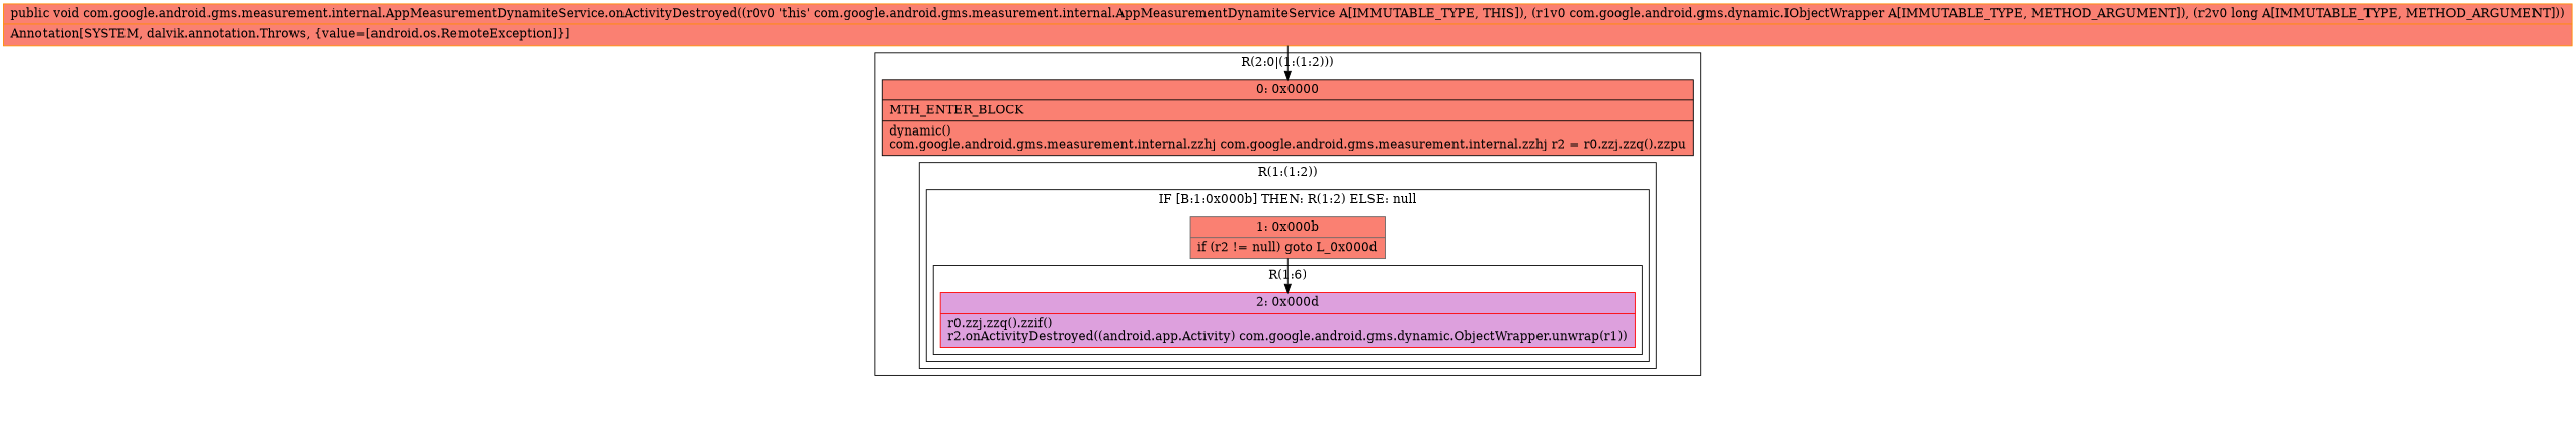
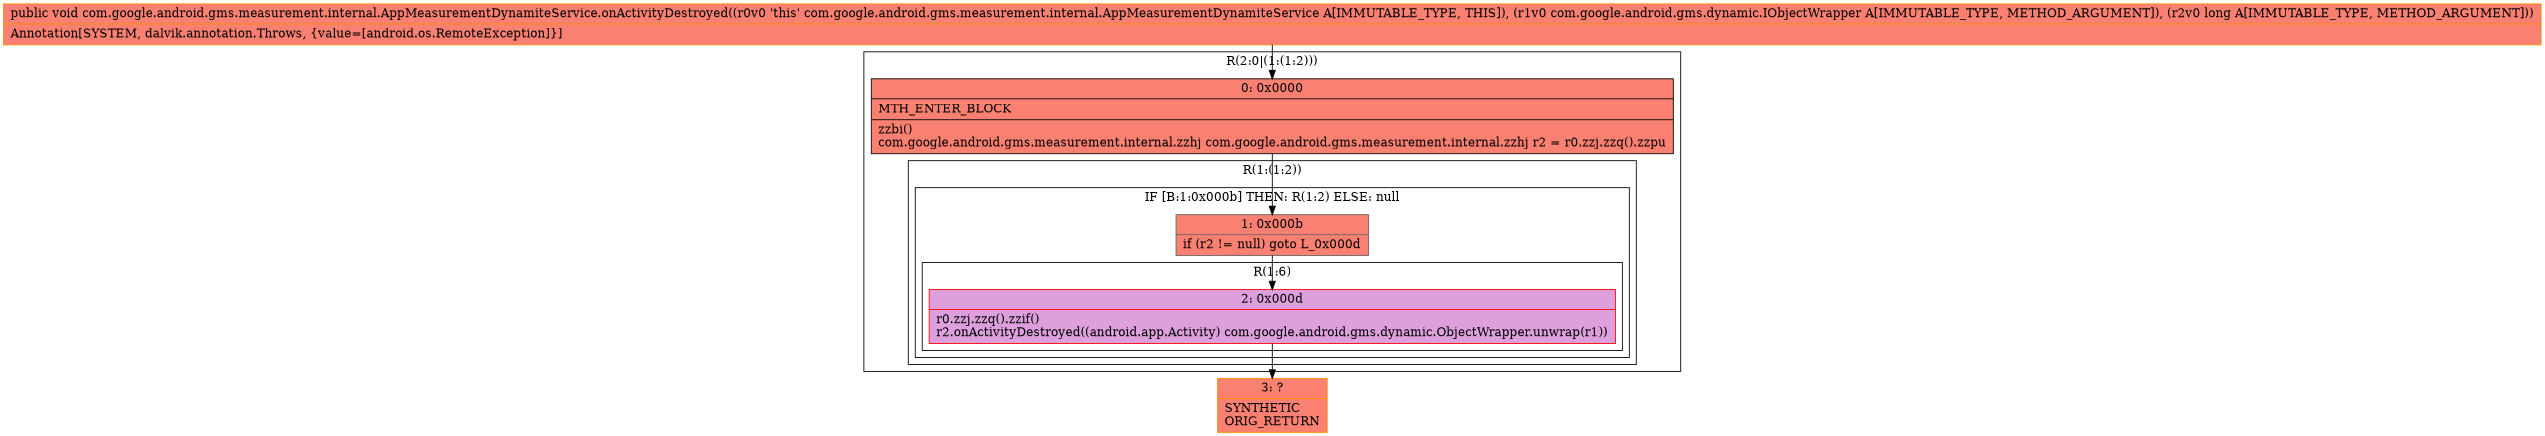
  digraph {
    node [color=darkorange fillcolor=salmon shape=record style=filled]
    n1 [color=red fillcolor=plum label="{2\:\ 0x000d|r0.zzj.zzq().zzif()\lr2.onActivityDestroyed((android.app.Activity) com.google.android.gms.dynamic.ObjectWrapper.unwrap(r1))\l}"]
    n2 [color=gray40 label="{1\:\ 0x000b|if (r2 != null) goto L_0x000d\l}"]
-   n3 [color=black label="{0\:\ 0x0000|MTH_ENTER_BLOCK\l|dynamic()\lcom.google.android.gms.measurement.internal.zzhj com.google.android.gms.measurement.internal.zzhj r2 = r0.zzj.zzq().zzpu\l}"]
+   n3 [color=black label="{0\:\ 0x0000|MTH_ENTER_BLOCK\l|zzbi()\lcom.google.android.gms.measurement.internal.zzhj com.google.android.gms.measurement.internal.zzhj r2 = r0.zzj.zzq().zzpu\l}"]
+   n4 [label="{3\:\ ?|SYNTHETIC\lORIG_RETURN\l}"]
    n5 [label="{public void com.google.android.gms.measurement.internal.AppMeasurementDynamiteService.onActivityDestroyed((r0v0 'this' com.google.android.gms.measurement.internal.AppMeasurementDynamiteService A[IMMUTABLE_TYPE, THIS]), (r1v0 com.google.android.gms.dynamic.IObjectWrapper A[IMMUTABLE_TYPE, METHOD_ARGUMENT]), (r2v0 long A[IMMUTABLE_TYPE, METHOD_ARGUMENT]))  | Annotation[SYSTEM, dalvik.annotation.Throws, \{value=[android.os.RemoteException]\}]\l}"]
    subgraph cluster_1 {
      label="R(2:0|(1:(1:2)))"
      n3
      subgraph cluster_2 {
        label="R(1:(1:2))"
        subgraph cluster_3 {
          label="IF [B:1:0x000b] THEN: R(1:2) ELSE: null"
          n2
          subgraph cluster_4 {
            label="R(1:6)"
            n1
          }
        }
      }
    }
+   n1 -> n4
    n2 -> n1
+   n3 -> n2
    n5 -> n3
  }
